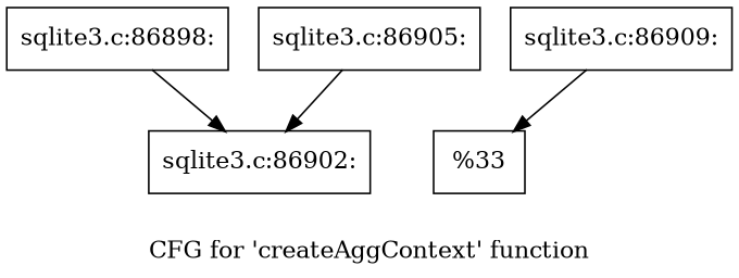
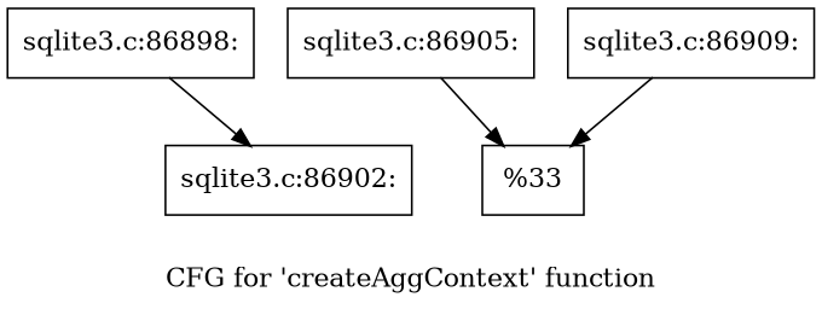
  digraph {
    label="CFG for 'createAggContext' function"
    node [shape=record]
    n1 [label="{sqlite3.c:86898:}"]
    n2 [label="{sqlite3.c:86902:}"]
    n3 [label="{sqlite3.c:86905:}"]
    n4 [label="{%33}"]
    n5 [label="{sqlite3.c:86909:}"]
    n1 -> n2
-   n3 -> n2
+   n3 -> n4
    n5 -> n4
  }
